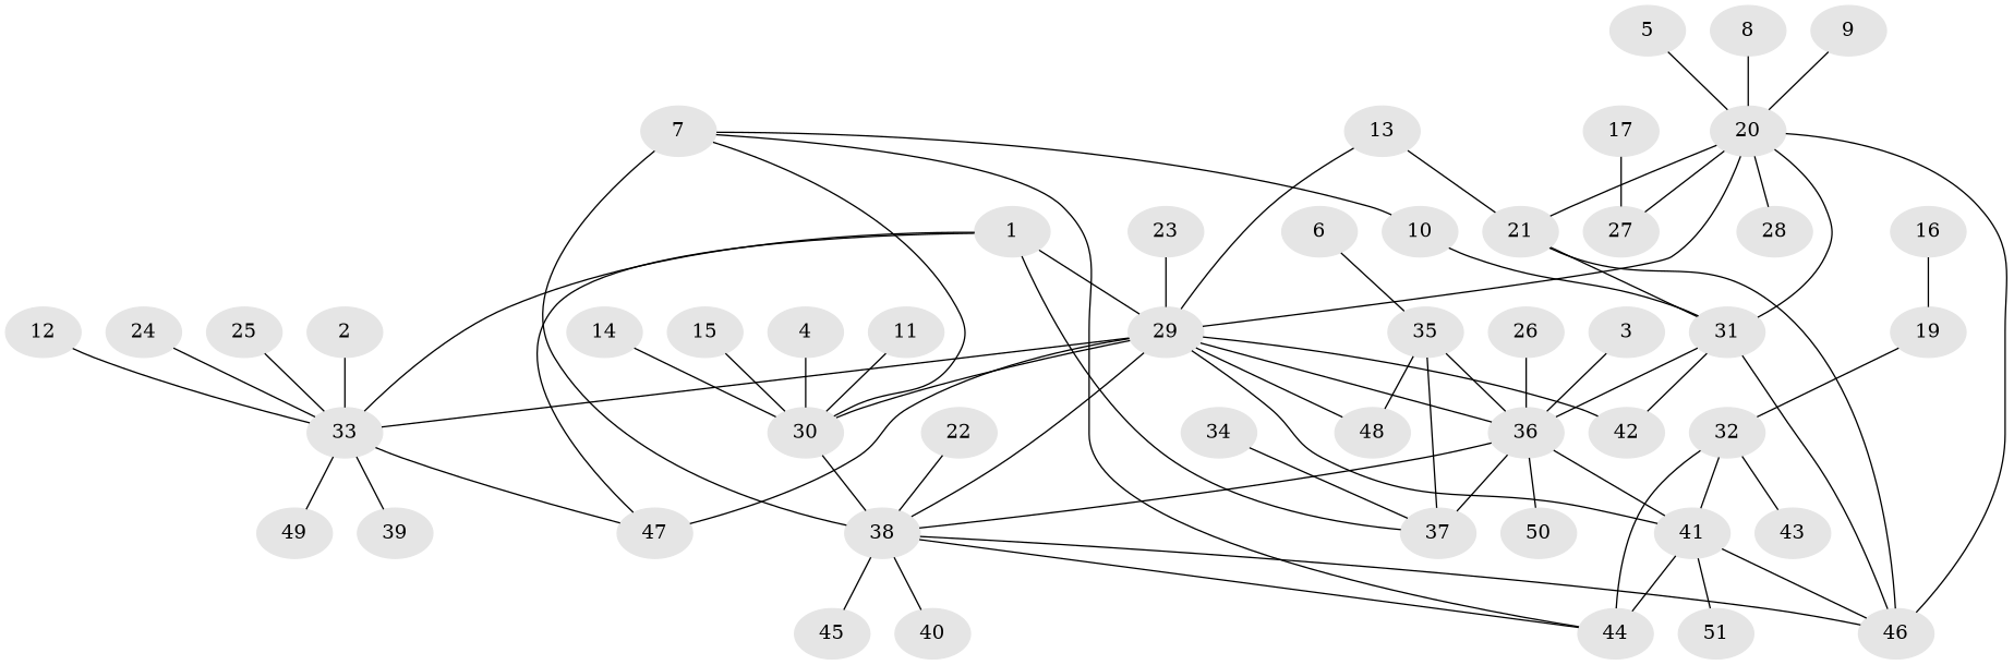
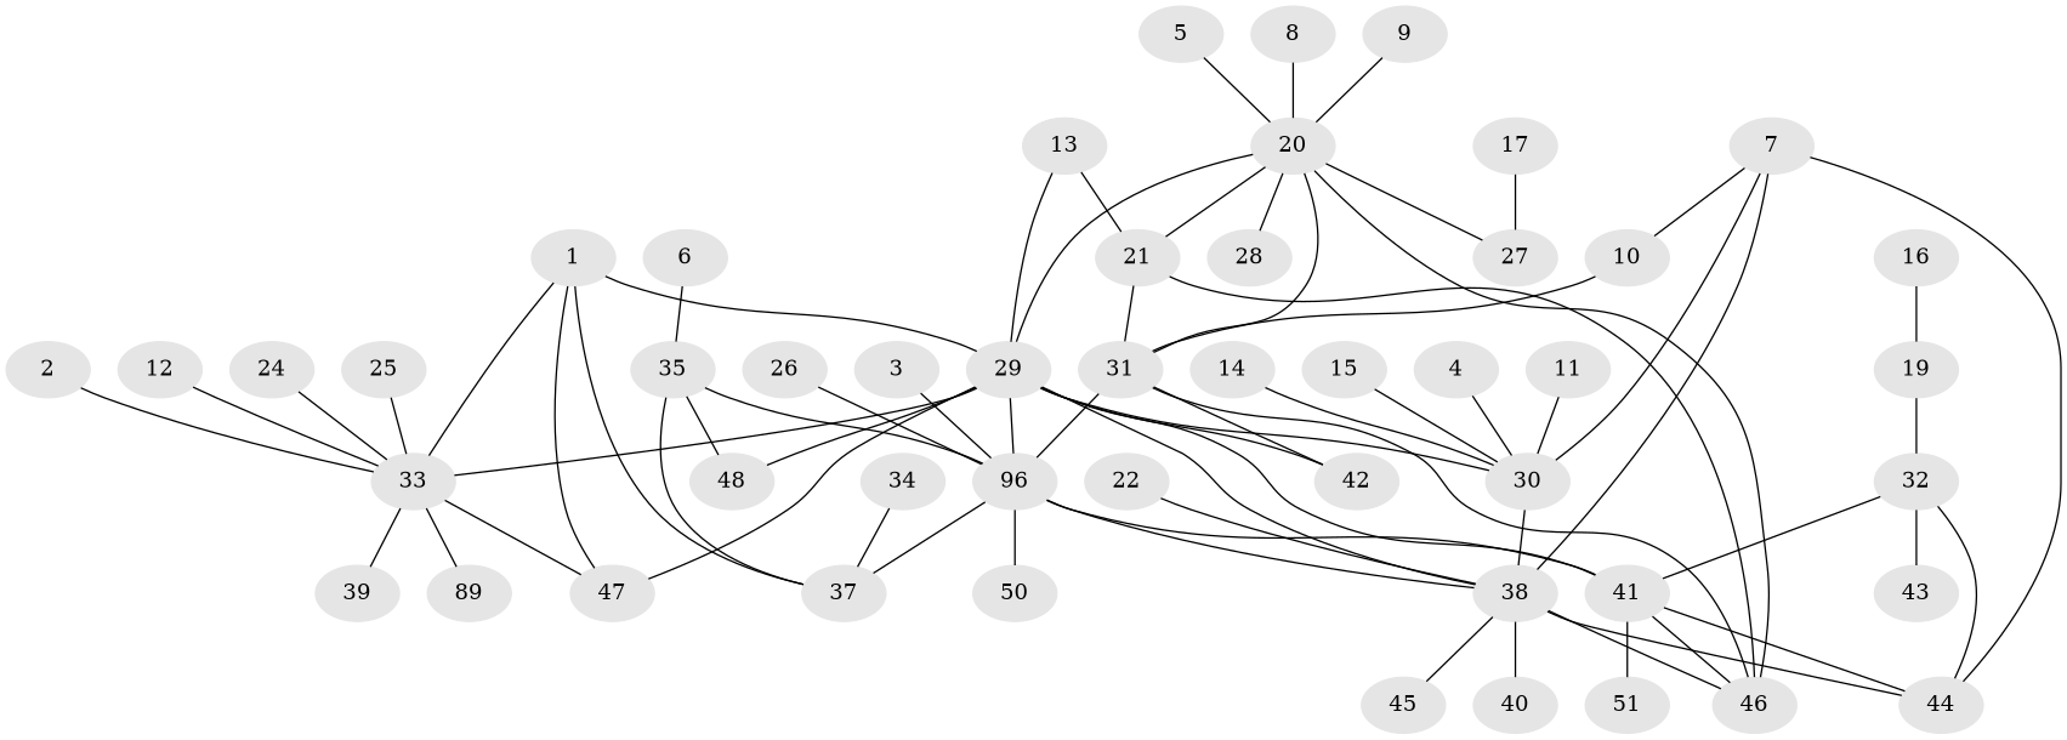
  graph {
    node [color=gray90 style=filled]
    edge [weight=1.0]
    1
    29
    33
    37
    47
-   36
+   36 [label=96]
    30
    38
    41
    42
    48
    39
-   49
+   49 [label=89]
    2
    3
    50
    4
    5
    20
    31
    21
    27
    28
    46
    6
    35
    7
    10
    44
    40
    45
    8
    9
    11
    12
    13
    14
    15
    16
    19
    32
    17
    43
    22
-   23
    24
    25
    26
    51
    34
    1 -- 29 [weight=2.0]
    1 -- 33
    1 -- 37
    1 -- 47
    29 -- 33 [weight=2.0]
    29 -- 47 [weight=2.0]
    29 -- 36
    29 -- 30
    29 -- 38
    29 -- 41
    29 -- 42
    29 -- 48
    33 -- 47
    33 -- 39
    33 -- 49
    36 -- 37 [weight=3.0]
    36 -- 38 [weight=2.0]
    36 -- 41
    36 -- 50
    30 -- 38 [weight=3.0]
    38 -- 46
    38 -- 44
    38 -- 40
    38 -- 45
    41 -- 46
    41 -- 44 [weight=2.0]
    41 -- 51
    2 -- 33
    3 -- 36
    4 -- 30
    5 -- 20
    20 -- 29 [weight=2.0]
    20 -- 31 [weight=2.0]
    20 -- 21 [weight=2.0]
    20 -- 27
    20 -- 28
    20 -- 46 [weight=2.0]
    31 -- 36
    31 -- 42
    31 -- 46
    21 -- 31
    21 -- 46
    6 -- 35
    35 -- 37 [weight=3.0]
    35 -- 36
    35 -- 48
    7 -- 30
    7 -- 38 [weight=3.0]
    7 -- 10
    7 -- 44
    10 -- 31
    8 -- 20
    9 -- 20
    11 -- 30
    12 -- 33
    13 -- 29
    13 -- 21
    14 -- 30
    15 -- 30
    16 -- 19
    19 -- 32
    32 -- 41 [weight=4.0]
    32 -- 44 [weight=2.0]
    32 -- 43
    17 -- 27
    22 -- 38
-   23 -- 29
    24 -- 33
    25 -- 33
    26 -- 36
    34 -- 37
  }
